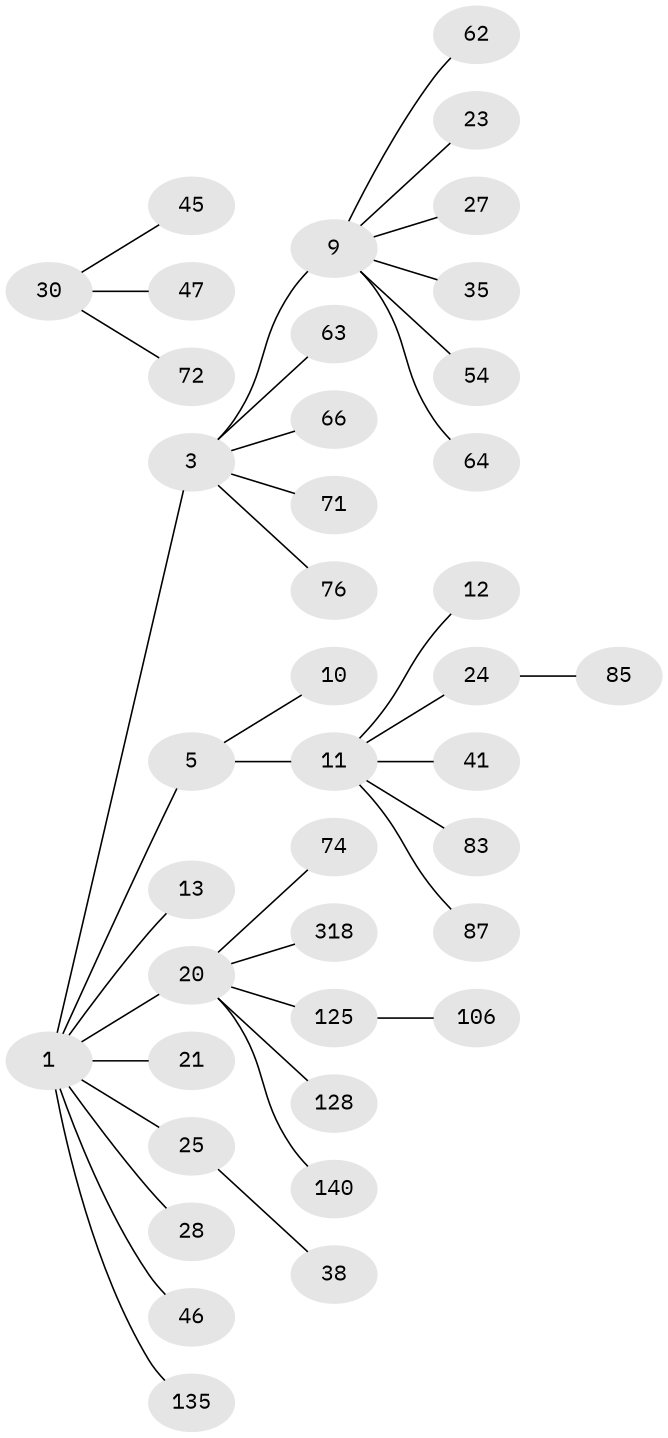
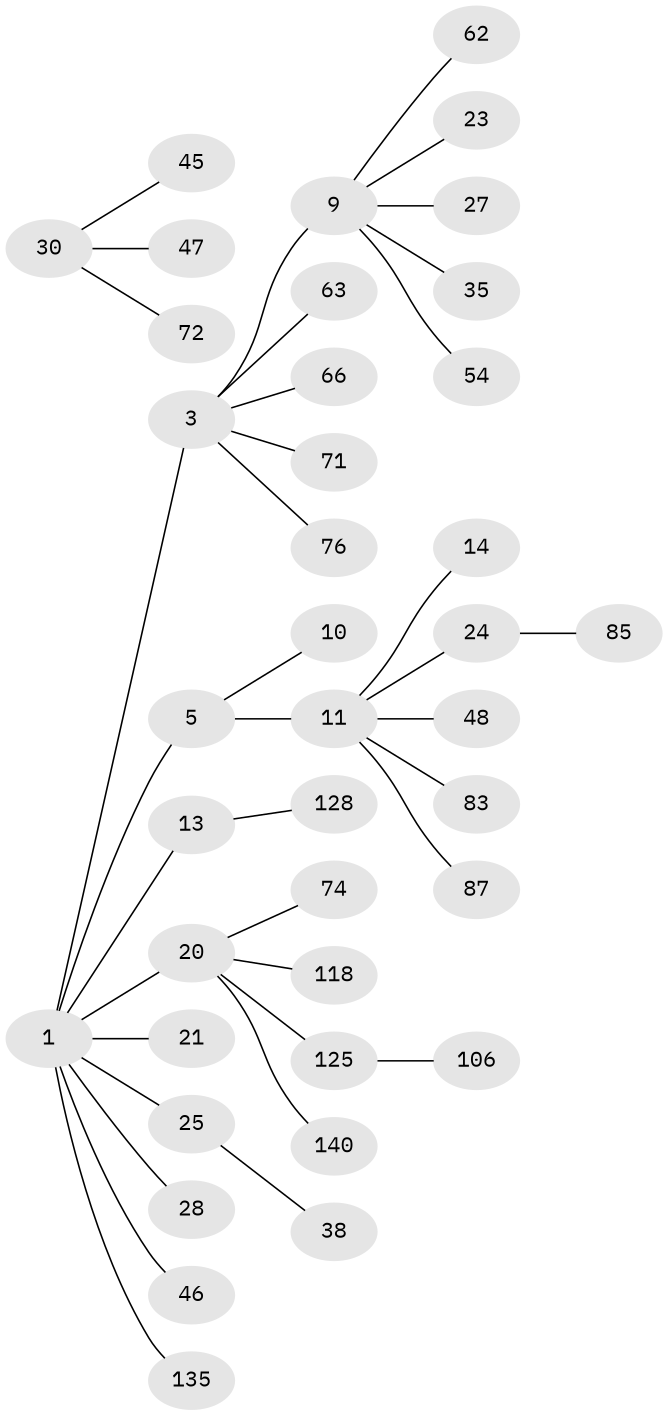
  graph {
    fontname="IBM Plex Mono"
    rankdir=LR
    node [color=gray90 fontname="IBM Plex Mono" style=filled]
    edge [fontname="IBM Plex Mono"]
    1 [super="+2+7"]
    3 [super="+6+8+65+97"]
    5
    13 [super="+33+77+129"]
    20 [super="+52"]
    21 [super="+100"]
    25 [super="+26+110"]
    28 [super="+56"]
    46
    135
    9 [super="+31+69+37+12"]
    63
    66
    71 [super="+108+139"]
    76
    10 [super="+137+91+122"]
    11 [super="+18+15+42+80+78"]
    74 [super="+93+99"]
-   118 [super="+121+123" label=318]
+   118 [super="+121+123"]
    125 [super="+131"]
    128
    140
    38 [super="+109+130"]
    n24 [label=62 super="+86+115+132+111"]
    23
    27 [super="+59"]
    n27 [label=35]
    54
-   64
    30 [super="+43+34"]
    45
    47
    72 [super="+120+112"]
-   14 [super="+40+16" label=12]
+   14 [super="+40+16"]
    24 [super="+41"]
-   48 [super="+60" label=41]
+   48 [super="+60"]
    n37 [label=83 super="+84"]
    87 [super="+90"]
    85 [super="+101"]
    n40 [label=106]
    1 -- 3
    1 -- 5
    1 -- 13
    1 -- 20
    1 -- 21
    1 -- 25
    1 -- 28
    1 -- 46
    1 -- 135
    3 -- 9
    3 -- 63
    3 -- 66
    3 -- 71
    3 -- 76
    5 -- 10
    5 -- 11
    20 -- 74
    20 -- 118
    20 -- 125
-   20 -- 128
+   13 -- 128
    20 -- 140
    25 -- 38
    9 -- n24
    9 -- 23
    9 -- 27
    9 -- n27
    9 -- 54
-   9 -- 64
    11 -- 14
    11 -- 24
    11 -- 48
    11 -- n37
    11 -- 87
    125 -- n40
    30 -- 45
    30 -- 47
    30 -- 72
    24 -- 85
  }
